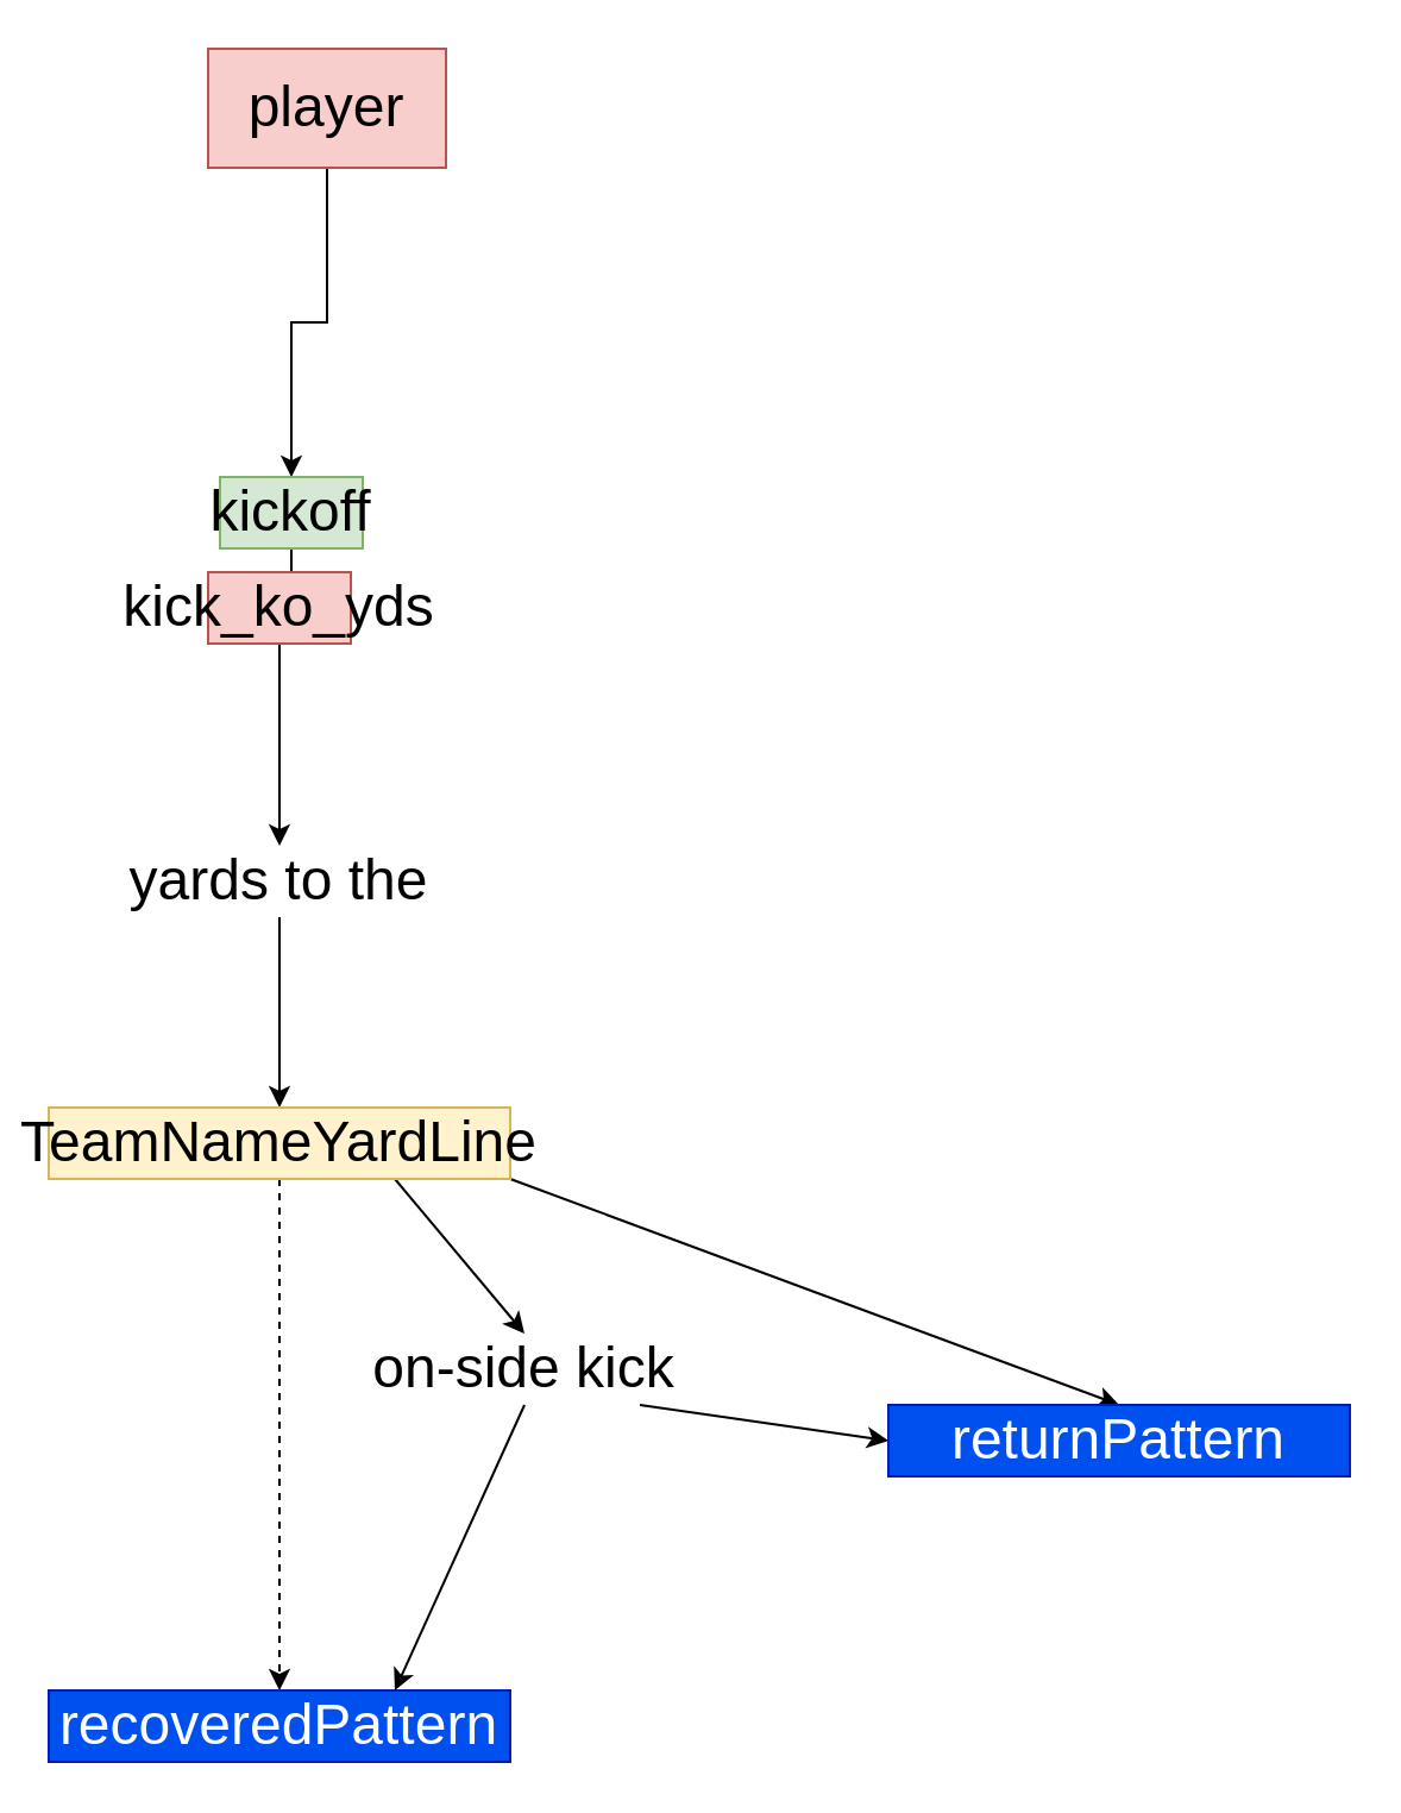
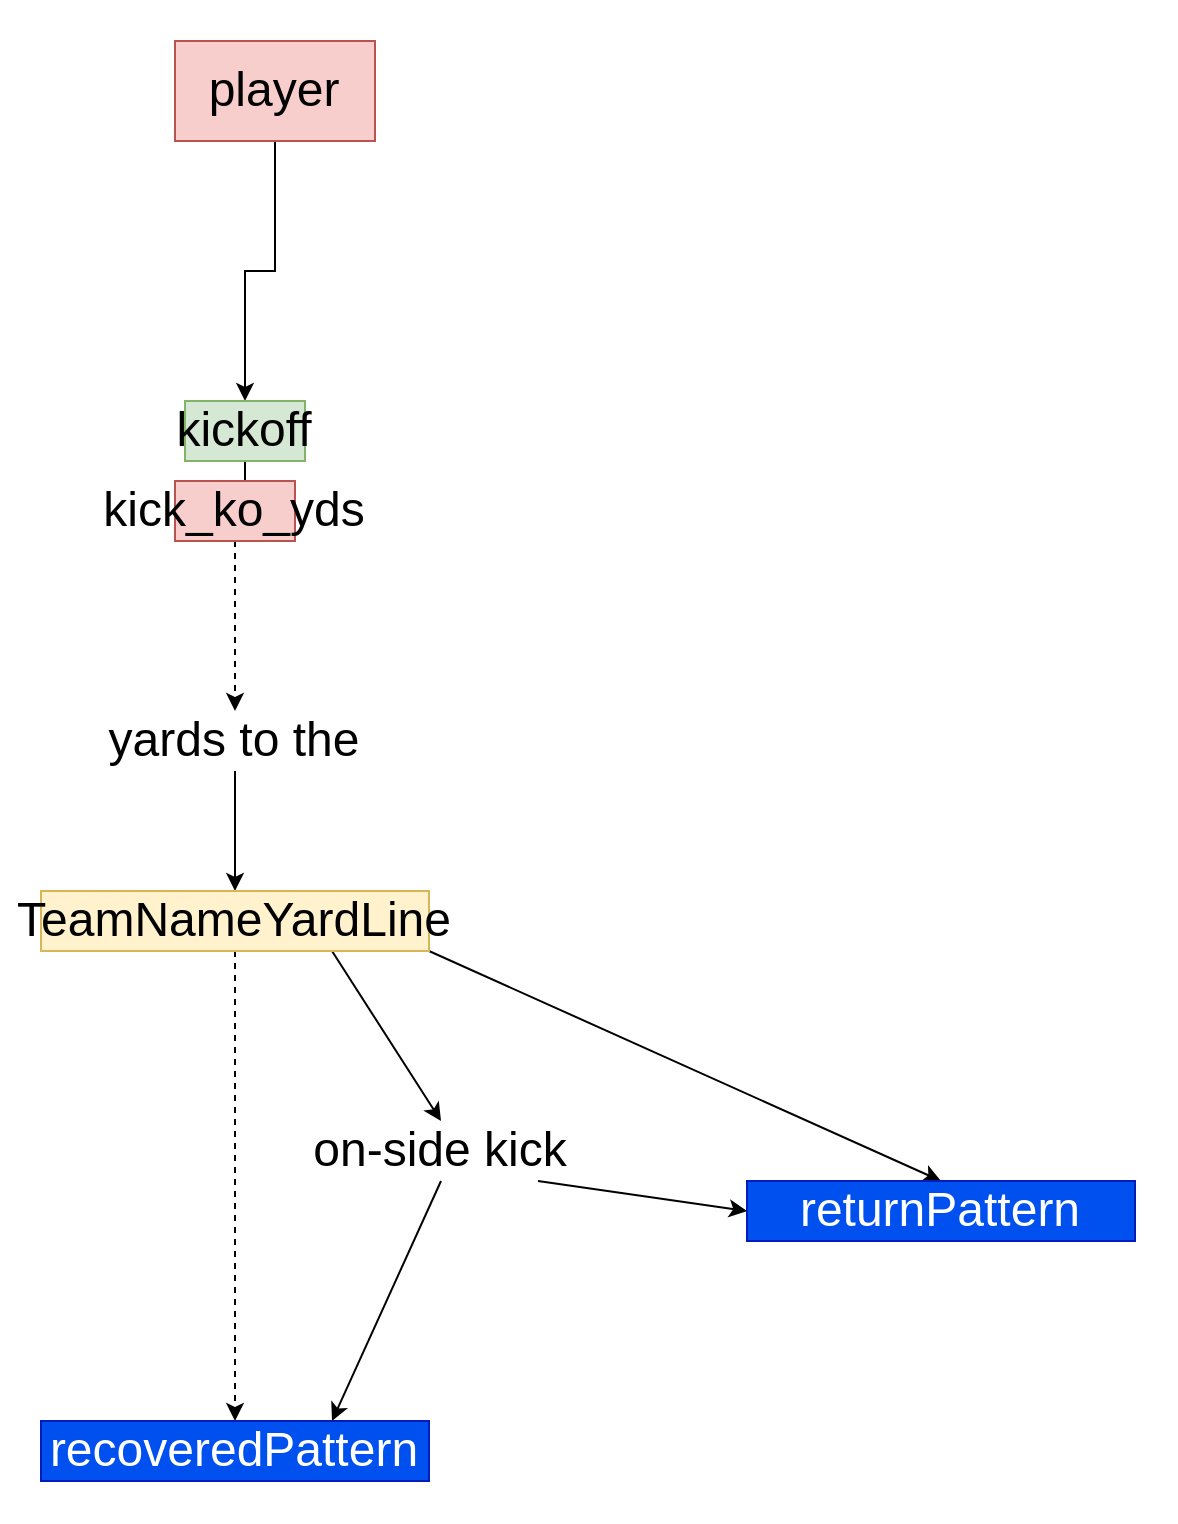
  <mxCell id="0" />
  <mxCell id="1" parent="0" />
  <mxCell id="2" value="" style="edgeStyle=orthogonalEdgeStyle;rounded=0;orthogonalLoop=1;jettySize=auto;html=1;fontSize=24;" edge="1" parent="1" source="3" target="5"><mxGeometry relative="1" as="geometry" /></mxCell>
  <mxCell id="3" value="player" style="text;html=1;strokeColor=#b85450;fillColor=#f8cecc;align=center;verticalAlign=middle;whiteSpace=wrap;rounded=0;fontSize=24;" vertex="1" parent="1"><mxGeometry x="87" y="20" width="100" height="50" as="geometry" /></mxCell>
  <mxCell id="4" value="" style="edgeStyle=orthogonalEdgeStyle;rounded=0;orthogonalLoop=1;jettySize=auto;html=1;fontSize=24;" edge="1" parent="1" source="5" target="7"><mxGeometry relative="1" as="geometry" /></mxCell>
  <mxCell id="5" value="kickoff" style="text;html=1;strokeColor=#82b366;fillColor=#d5e8d4;align=center;verticalAlign=middle;whiteSpace=wrap;rounded=0;fontSize=24;" vertex="1" parent="1"><mxGeometry x="92" y="200" width="60" height="30" as="geometry" /></mxCell>
- <mxCell id="6" value="" style="edgeStyle=orthogonalEdgeStyle;rounded=0;orthogonalLoop=1;jettySize=auto;html=1;fontSize=24;" edge="1" parent="1" source="7" target="9"><mxGeometry relative="1" as="geometry" /></mxCell>
+ <mxCell id="6" value="" style="edgeStyle=orthogonalEdgeStyle;rounded=0;orthogonalLoop=1;jettySize=auto;html=1;fontSize=24;dashed=1;" edge="1" parent="1" source="7" target="9"><mxGeometry relative="1" as="geometry" /></mxCell>
  <mxCell id="7" value="&lt;div&gt;kick_ko_yds&lt;/div&gt;" style="text;html=1;strokeColor=#b85450;fillColor=#f8cecc;align=center;verticalAlign=middle;whiteSpace=wrap;rounded=0;fontSize=24;" vertex="1" parent="1"><mxGeometry x="87" y="240" width="60" height="30" as="geometry" /></mxCell>
  <mxCell id="8" value="" style="edgeStyle=orthogonalEdgeStyle;rounded=0;orthogonalLoop=1;jettySize=auto;html=1;fontSize=24;" edge="1" parent="1" source="9" target="13"><mxGeometry relative="1" as="geometry" /></mxCell>
  <mxCell id="9" value="yards to the " style="text;html=1;align=center;verticalAlign=middle;whiteSpace=wrap;rounded=0;fontSize=24;" vertex="1" parent="1"><mxGeometry x="20" y="355" width="194" height="30" as="geometry" /></mxCell>
  <mxCell id="10" style="edgeStyle=none;rounded=0;orthogonalLoop=1;jettySize=auto;html=1;exitX=1;exitY=1;exitDx=0;exitDy=0;entryX=0.5;entryY=0;entryDx=0;entryDy=0;fontSize=24;" edge="1" parent="1" source="13" target="14"><mxGeometry relative="1" as="geometry" /></mxCell>
  <mxCell id="11" style="edgeStyle=none;rounded=0;orthogonalLoop=1;jettySize=auto;html=1;exitX=0.5;exitY=1;exitDx=0;exitDy=0;entryX=0.5;entryY=0;entryDx=0;entryDy=0;fontSize=24;dashed=1;" edge="1" parent="1" source="13" target="15"><mxGeometry relative="1" as="geometry" /></mxCell>
  <mxCell id="12" style="edgeStyle=none;rounded=0;orthogonalLoop=1;jettySize=auto;html=1;exitX=0.75;exitY=1;exitDx=0;exitDy=0;entryX=0.5;entryY=0;entryDx=0;entryDy=0;fontSize=24;" edge="1" parent="1" source="13" target="18"><mxGeometry relative="1" as="geometry" /></mxCell>
- <mxCell id="13" value="TeamNameYardLine" style="text;html=1;align=center;verticalAlign=middle;whiteSpace=wrap;rounded=0;fontSize=24;fillColor=#fff2cc;strokeColor=#d6b656;" vertex="1" parent="1"><mxGeometry x="20" y="465" width="194" height="30" as="geometry" /></mxCell>
+ <mxCell id="13" value="TeamNameYardLine" style="text;html=1;align=center;verticalAlign=middle;whiteSpace=wrap;rounded=0;fontSize=24;fillColor=#fff2cc;strokeColor=#d6b656;" vertex="1" parent="1"><mxGeometry x="20" y="445" width="194" height="30" as="geometry" /></mxCell>
  <mxCell id="14" value="returnPattern" style="text;html=1;align=center;verticalAlign=middle;whiteSpace=wrap;rounded=0;fontSize=24;fillColor=#0050ef;fontColor=#ffffff;strokeColor=#001DBC;" vertex="1" parent="1"><mxGeometry x="373" y="590" width="194" height="30" as="geometry" /></mxCell>
  <mxCell id="15" value="recoveredPattern" style="text;html=1;align=center;verticalAlign=middle;whiteSpace=wrap;rounded=0;fontSize=24;fillColor=#0050ef;fontColor=#ffffff;strokeColor=#001DBC;" vertex="1" parent="1"><mxGeometry x="20" y="710" width="194" height="30" as="geometry" /></mxCell>
  <mxCell id="16" style="edgeStyle=none;rounded=0;orthogonalLoop=1;jettySize=auto;html=1;exitX=0.5;exitY=1;exitDx=0;exitDy=0;entryX=0.75;entryY=0;entryDx=0;entryDy=0;fontSize=24;" edge="1" parent="1" source="18" target="15"><mxGeometry relative="1" as="geometry" /></mxCell>
  <mxCell id="17" style="edgeStyle=none;rounded=0;orthogonalLoop=1;jettySize=auto;html=1;exitX=0.75;exitY=1;exitDx=0;exitDy=0;entryX=0;entryY=0.5;entryDx=0;entryDy=0;fontSize=24;" edge="1" parent="1" source="18" target="14"><mxGeometry relative="1" as="geometry" /></mxCell>
  <mxCell id="18" value="on-side kick" style="text;html=1;align=center;verticalAlign=middle;whiteSpace=wrap;rounded=0;fontSize=24;" vertex="1" parent="1"><mxGeometry x="123" y="560" width="194" height="30" as="geometry" /></mxCell>
